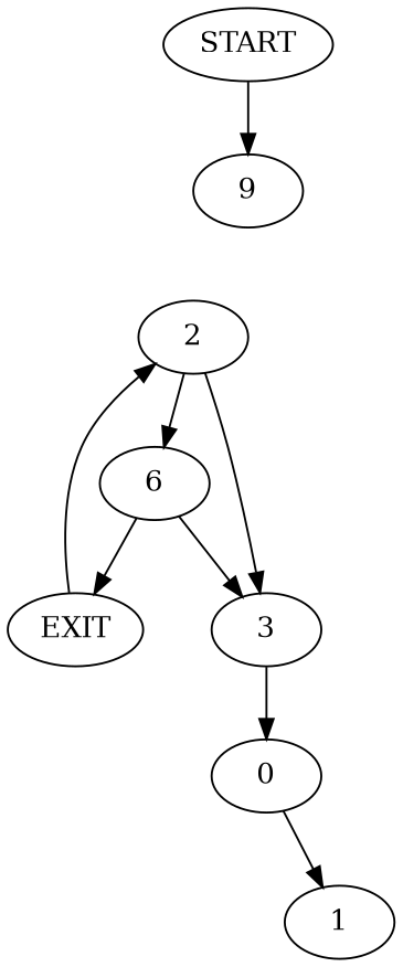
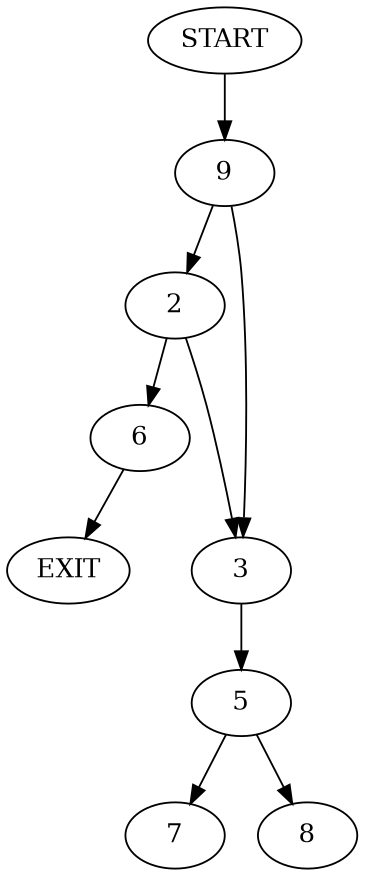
  digraph {
    n1 [label=START]
    n2 [label=9]
    2
    3
    n5 [label=EXIT]
    6
-   5 [label=0]
-   8 [label=1]
+   5
+   7
+   8
    n1 -> n2
-   n5 -> 2
-   6 -> 3
+   n2 -> 2
+   n2 -> 3
    2 -> 3
    2 -> 6
    3 -> 5
    6 -> n5
+   5 -> 7
    5 -> 8
  }
